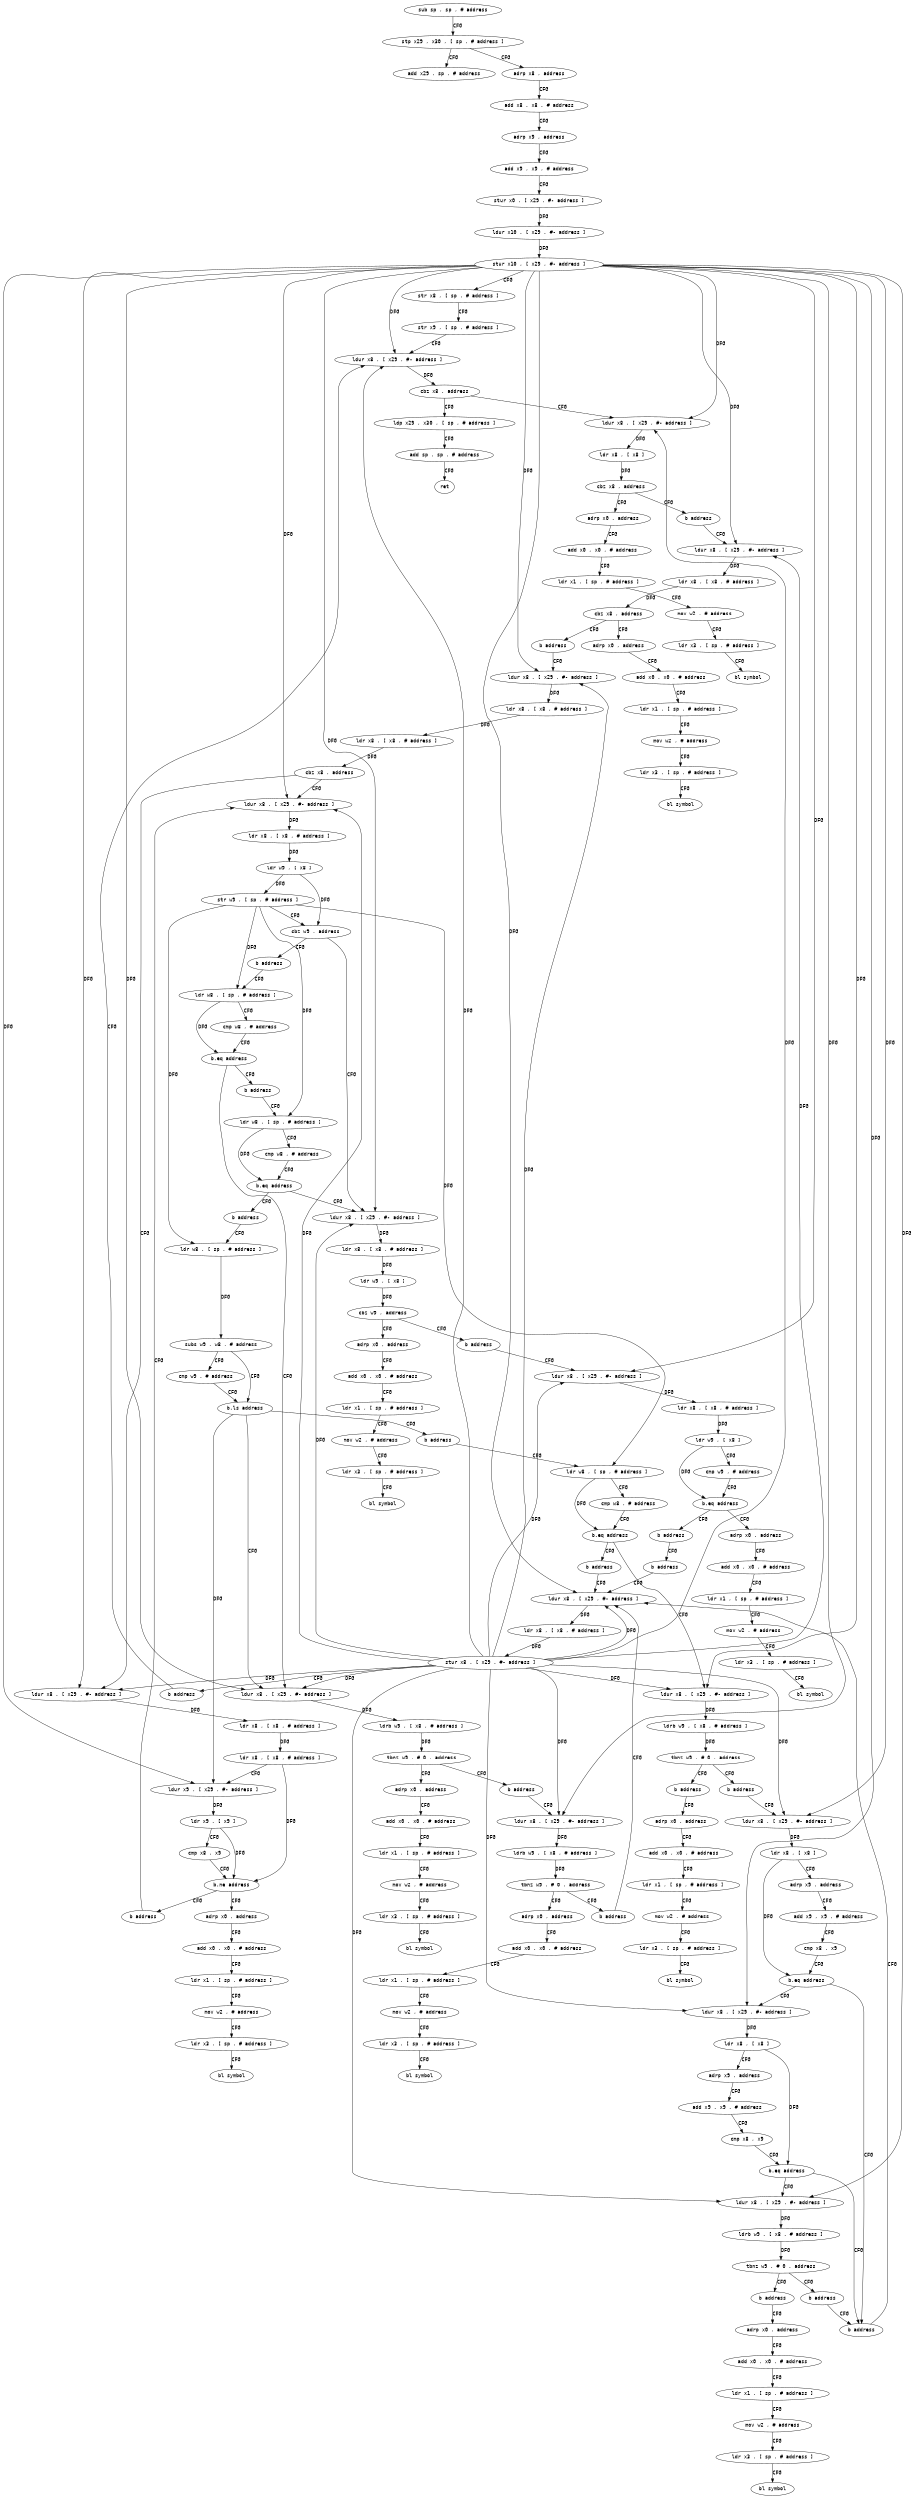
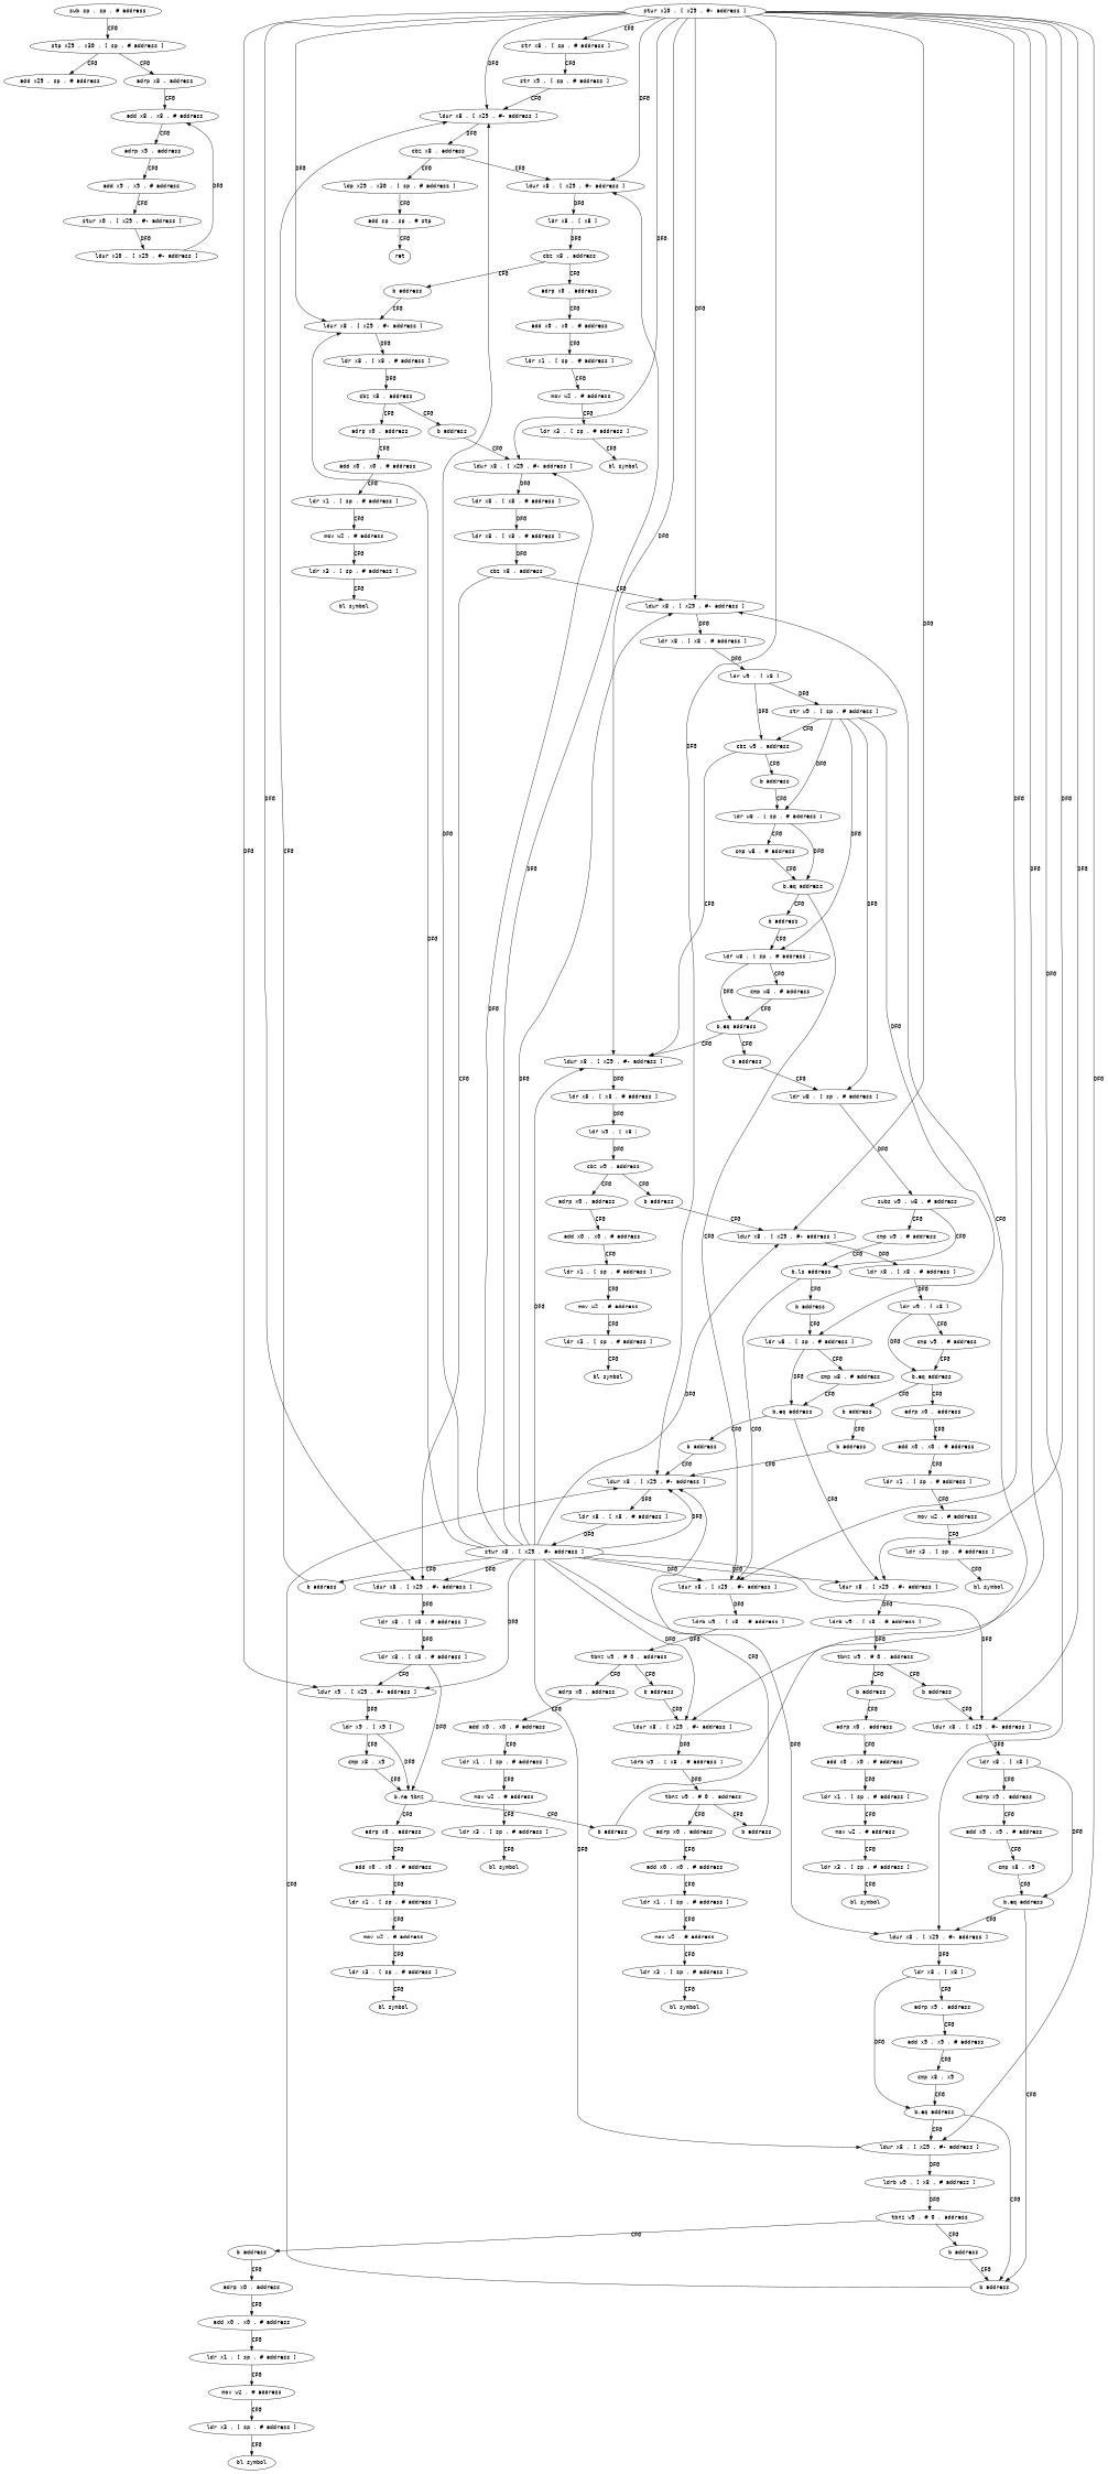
  digraph {
    fontname="DejaVu Sans Mono"
    node [fontname="DejaVu Sans Mono"]
    edge [fontname="DejaVu Sans Mono"]
    n1 [label="sub sp , sp , # address"]
    n2 [label="stp x29 , x30 , [ sp , # address ]"]
    n3 [label="add x29 , sp , # address"]
    n4 [label="adrp x8 , address"]
    n5 [label="add x8 , x8 , # address"]
    n6 [label="adrp x9 , address"]
    n7 [label="add x9 , x9 , # address"]
    n8 [label="stur x0 , [ x29 , #- address ]"]
    n9 [label="ldur x10 , [ x29 , #- address ]"]
    n10 [label="stur x10 , [ x29 , #- address ]"]
    n11 [label="str x8 , [ sp , # address ]"]
    n12 [label="ldur x8 , [ x29 , #- address ]"]
    n13 [label="ldur x8 , [ x29 , #- address ]"]
    n14 [label="ldur x8 , [ x29 , #- address ]"]
    n15 [label="ldur x8 , [ x29 , #- address ]"]
    n16 [label="ldur x8 , [ x29 , #- address ]"]
    n17 [label="ldur x8 , [ x29 , #- address ]"]
    n18 [label="ldur x8 , [ x29 , #- address ]"]
    n19 [label="ldur x9 , [ x29 , #- address ]"]
    n20 [label="ldur x8 , [ x29 , #- address ]"]
    n21 [label="ldur x8 , [ x29 , #- address ]"]
    n22 [label="ldur x8 , [ x29 , #- address ]"]
    n23 [label="ldur x8 , [ x29 , #- address ]"]
    n24 [label="ldur x8 , [ x29 , #- address ]"]
    n25 [label="ldur x8 , [ x29 , #- address ]"]
    n26 [label="ldur x8 , [ x29 , #- address ]"]
    n27 [label="ldur x8 , [ x29 , #- address ]"]
    n28 [label="str x9 , [ sp , # address ]"]
    n29 [label="cbz x8 , address"]
    n30 [label="ldr x8 , [ x8 ]"]
    n31 [label="ldr x8 , [ x8 , # address ]"]
    n32 [label="ldr x8 , [ x8 , # address ]"]
    n33 [label="ldr x8 , [ x8 , # address ]"]
    n34 [label="ldr x8 , [ x8 , # address ]"]
    n35 [label="ldr x8 , [ x8 , # address ]"]
    n36 [label="ldr x9 , [ x9 ]"]
    n37 [label="ldr x8 , [ x8 , # address ]"]
    n38 [label="ldrb w9 , [ x8 , # address ]"]
    n39 [label="ldrb w9 , [ x8 , # address ]"]
    n40 [label="ldr x8 , [ x8 , # address ]"]
    n41 [label="ldrb w9 , [ x8 , # address ]"]
    n42 [label="ldr x8 , [ x8 ]"]
    n43 [label="ldr x8 , [ x8 ]"]
    n44 [label="ldrb w9 , [ x8 , # address ]"]
    n45 [label="ldp x29 , x30 , [ sp , # address ]"]
-   n46 [label="add sp , sp , # address"]
+   n46 [label="add sp , sp , # stp"]
    n47 [label=ret]
    n48 [label="cbz x8 , address"]
    n49 [label="adrp x0 , address"]
    n50 [label="b address"]
    n51 [label="add x0 , x0 , # address"]
    n52 [label="ldr x1 , [ sp , # address ]"]
    n53 [label="mov w2 , # address"]
    n54 [label="ldr x3 , [ sp , # address ]"]
    n55 [label="bl symbol"]
    n56 [label="cbz x8 , address"]
    n57 [label="adrp x0 , address"]
    n58 [label="b address"]
    n59 [label="add x0 , x0 , # address"]
    n60 [label="ldr x1 , [ sp , # address ]"]
    n61 [label="mov w2 , # address"]
    n62 [label="ldr x3 , [ sp , # address ]"]
    n63 [label="bl symbol"]
    n64 [label="ldr x8 , [ x8 , # address ]"]
    n65 [label="cbz x8 , address"]
    n66 [label="ldr w9 , [ x8 ]"]
    n67 [label="ldr x8 , [ x8 , # address ]"]
    n68 [label="str w9 , [ sp , # address ]"]
    n69 [label="cbz w9 , address"]
    n70 [label="ldr w8 , [ sp , # address ]"]
    n71 [label="ldr w8 , [ sp , # address ]"]
    n72 [label="ldr w8 , [ sp , # address ]"]
    n73 [label="ldr w8 , [ sp , # address ]"]
    n74 [label="b address"]
    n75 [label="cmp w8 , # address"]
    n76 [label="b.eq address"]
    n77 [label="cmp w8 , # address"]
    n78 [label="b.eq address"]
    n79 [label="subs w9 , w8 , # address"]
    n80 [label="cmp w8 , # address"]
    n81 [label="b.eq address"]
    n82 [label="ldr w9 , [ x8 ]"]
-   n83 [label="b.ne address"]
+   n83 [label="b.ne tbnz"]
    n84 [label="adrp x0 , address"]
    n85 [label="b address"]
    n86 [label="cmp x8 , x9"]
    n87 [label="add x0 , x0 , # address"]
    n88 [label="ldr x1 , [ sp , # address ]"]
    n89 [label="cbz w9 , address"]
    n90 [label="adrp x0 , address"]
    n91 [label="b address"]
    n92 [label="add x0 , x0 , # address"]
    n93 [label="ldr x1 , [ sp , # address ]"]
    n94 [label="b address"]
    n95 [label="mov w2 , # address"]
    n96 [label="ldr x3 , [ sp , # address ]"]
    n97 [label="bl symbol"]
    n98 [label="mov w2 , # address"]
    n99 [label="ldr x3 , [ sp , # address ]"]
    n100 [label="bl symbol"]
    n101 [label="ldr w9 , [ x8 ]"]
    n102 [label="tbnz w9 , # 0 , address"]
    n103 [label="cmp w9 , # address"]
    n104 [label="b.eq address"]
    n105 [label="adrp x0 , address"]
    n106 [label="b address"]
    n107 [label="add x0 , x0 , # address"]
    n108 [label="b address"]
    n109 [label="ldr x1 , [ sp , # address ]"]
    n110 [label="adrp x0 , address"]
    n111 [label="b address"]
    n112 [label="add x0 , x0 , # address"]
    n113 [label="ldr x1 , [ sp , # address ]"]
    n114 [label="b address"]
    n115 [label="mov w2 , # address"]
    n116 [label="ldr x3 , [ sp , # address ]"]
    n117 [label="bl symbol"]
    n118 [label="mov w2 , # address"]
    n119 [label="ldr x3 , [ sp , # address ]"]
    n120 [label="bl symbol"]
    n121 [label="tbnz w9 , # 0 , address"]
    n122 [label="stur x8 , [ x29 , #- address ]"]
    n123 [label="adrp x0 , address"]
    n124 [label="b address"]
    n125 [label="add x0 , x0 , # address"]
    n126 [label="ldr x1 , [ sp , # address ]"]
    n127 [label="cmp w9 , # address"]
    n128 [label="b.ls address"]
    n129 [label="b address"]
    n130 [label="mov w2 , # address"]
    n131 [label="ldr x3 , [ sp , # address ]"]
    n132 [label="bl symbol"]
    n133 [label="b address"]
    n134 [label="b address"]
    n135 [label="tbnz w9 , # 0 , address"]
    n136 [label="b address"]
    n137 [label="b address"]
    n138 [label="adrp x0 , address"]
    n139 [label="add x0 , x0 , # address"]
    n140 [label="adrp x9 , address"]
    n141 [label="b.eq address"]
    n142 [label="ldr x1 , [ sp , # address ]"]
    n143 [label="add x9 , x9 , # address"]
    n144 [label="b address"]
    n145 [label="cmp x8 , x9"]
    n146 [label="adrp x9 , address"]
    n147 [label="b.eq address"]
    n148 [label="mov w2 , # address"]
    n149 [label="ldr x3 , [ sp , # address ]"]
    n150 [label="bl symbol"]
    n151 [label="add x9 , x9 , # address"]
    n152 [label="cmp x8 , x9"]
    n153 [label="tbnz w9 , # 0 , address"]
    n154 [label="b address"]
    n155 [label="b address"]
    n156 [label="adrp x0 , address"]
    n157 [label="add x0 , x0 , # address"]
    n158 [label="ldr x1 , [ sp , # address ]"]
    n159 [label="mov w2 , # address"]
    n160 [label="ldr x3 , [ sp , # address ]"]
    n161 [label="bl symbol"]
    n1 -> n2 [label=CFG]
    n2 -> n3 [label=CFG]
    n2 -> n4 [label=CFG]
    n4 -> n5 [label=CFG]
    n5 -> n6 [label=CFG]
    n6 -> n7 [label=CFG]
    n7 -> n8 [label=CFG]
    n8 -> n9 [label=DFG]
-   n9 -> n10 [label=DFG]
+   n9 -> n5 [label=DFG]
    n10 -> n11 [label=CFG]
    n10 -> n12 [label=DFG]
    n10 -> n13 [label=DFG]
    n10 -> n14 [label=DFG]
    n10 -> n15 [label=DFG]
    n10 -> n16 [label=DFG]
    n10 -> n17 [label=DFG]
    n10 -> n18 [label=DFG]
    n10 -> n19 [label=DFG]
    n10 -> n20 [label=DFG]
    n10 -> n21 [label=DFG]
    n10 -> n22 [label=DFG]
    n10 -> n23 [label=DFG]
    n10 -> n24 [label=DFG]
    n10 -> n25 [label=DFG]
    n10 -> n26 [label=DFG]
    n10 -> n27 [label=DFG]
    n11 -> n28 [label=CFG]
    n12 -> n29 [label=DFG]
    n13 -> n30 [label=DFG]
    n14 -> n31 [label=DFG]
    n15 -> n32 [label=DFG]
    n16 -> n33 [label=DFG]
    n17 -> n34 [label=DFG]
    n18 -> n35 [label=DFG]
    n19 -> n36 [label=DFG]
    n20 -> n37 [label=DFG]
    n21 -> n38 [label=DFG]
    n22 -> n39 [label=DFG]
    n23 -> n40 [label=DFG]
    n24 -> n41 [label=DFG]
    n25 -> n42 [label=DFG]
    n26 -> n43 [label=DFG]
    n27 -> n44 [label=DFG]
    n28 -> n12 [label=CFG]
    n29 -> n13 [label=CFG]
    n29 -> n45 [label=CFG]
    n30 -> n48 [label=DFG]
    n31 -> n56 [label=DFG]
    n32 -> n64 [label=DFG]
    n33 -> n66 [label=DFG]
    n34 -> n67 [label=DFG]
    n35 -> n82 [label=DFG]
    n36 -> n83 [label=DFG]
    n36 -> n86 [label=CFG]
    n37 -> n101 [label=DFG]
    n38 -> n102 [label=DFG]
    n39 -> n121 [label=DFG]
    n40 -> n122 [label=DFG]
    n41 -> n135 [label=DFG]
    n42 -> n140 [label=CFG]
    n42 -> n141 [label=DFG]
    n43 -> n146 [label=CFG]
    n43 -> n147 [label=DFG]
    n44 -> n153 [label=DFG]
    n45 -> n46 [label=CFG]
    n46 -> n47 [label=CFG]
    n48 -> n49 [label=CFG]
    n48 -> n50 [label=CFG]
    n49 -> n51 [label=CFG]
    n50 -> n14 [label=CFG]
    n51 -> n52 [label=CFG]
    n52 -> n53 [label=CFG]
    n53 -> n54 [label=CFG]
    n54 -> n55 [label=CFG]
    n56 -> n57 [label=CFG]
    n56 -> n58 [label=CFG]
    n57 -> n59 [label=CFG]
    n58 -> n15 [label=CFG]
    n59 -> n60 [label=CFG]
    n60 -> n61 [label=CFG]
    n61 -> n62 [label=CFG]
    n62 -> n63 [label=CFG]
    n64 -> n65 [label=DFG]
    n65 -> n16 [label=CFG]
    n65 -> n17 [label=CFG]
    n66 -> n68 [label=DFG]
    n66 -> n69 [label=DFG]
    n67 -> n19 [label=CFG]
    n67 -> n83 [label=DFG]
    n68 -> n69 [label=CFG]
    n68 -> n70 [label=DFG]
    n68 -> n71 [label=DFG]
    n68 -> n72 [label=DFG]
    n68 -> n73 [label=DFG]
    n69 -> n18 [label=CFG]
    n69 -> n74 [label=CFG]
    n70 -> n75 [label=CFG]
    n70 -> n76 [label=DFG]
    n71 -> n77 [label=CFG]
    n71 -> n78 [label=DFG]
    n72 -> n79 [label=DFG]
    n73 -> n80 [label=CFG]
    n73 -> n81 [label=DFG]
    n74 -> n70 [label=CFG]
    n75 -> n76 [label=CFG]
    n76 -> n21 [label=CFG]
    n76 -> n94 [label=CFG]
    n77 -> n78 [label=CFG]
    n78 -> n18 [label=CFG]
    n78 -> n114 [label=CFG]
    n79 -> n127 [label=CFG]
    n79 -> n128 [label=CFG]
    n80 -> n81 [label=CFG]
    n81 -> n24 [label=CFG]
    n81 -> n134 [label=CFG]
    n82 -> n89 [label=DFG]
    n83 -> n84 [label=CFG]
    n83 -> n85 [label=CFG]
    n84 -> n87 [label=CFG]
    n85 -> n16 [label=CFG]
    n86 -> n83 [label=CFG]
    n87 -> n88 [label=CFG]
    n88 -> n95 [label=CFG]
    n89 -> n90 [label=CFG]
    n89 -> n91 [label=CFG]
    n90 -> n92 [label=CFG]
    n91 -> n20 [label=CFG]
    n92 -> n93 [label=CFG]
    n93 -> n98 [label=CFG]
    n94 -> n71 [label=CFG]
    n95 -> n96 [label=CFG]
    n96 -> n97 [label=CFG]
    n98 -> n99 [label=CFG]
    n99 -> n100 [label=CFG]
    n101 -> n103 [label=CFG]
    n101 -> n104 [label=DFG]
    n102 -> n110 [label=CFG]
    n102 -> n111 [label=CFG]
    n103 -> n104 [label=CFG]
    n104 -> n105 [label=CFG]
    n104 -> n106 [label=CFG]
    n105 -> n107 [label=CFG]
    n106 -> n108 [label=CFG]
    n107 -> n109 [label=CFG]
    n108 -> n23 [label=CFG]
    n109 -> n115 [label=CFG]
    n110 -> n112 [label=CFG]
    n111 -> n22 [label=CFG]
    n112 -> n113 [label=CFG]
    n113 -> n118 [label=CFG]
    n114 -> n72 [label=CFG]
    n115 -> n116 [label=CFG]
    n116 -> n117 [label=CFG]
    n118 -> n119 [label=CFG]
    n119 -> n120 [label=CFG]
    n121 -> n123 [label=CFG]
    n121 -> n124 [label=CFG]
    n122 -> n12 [label=DFG]
    n122 -> n13 [label=DFG]
    n122 -> n14 [label=DFG]
    n122 -> n15 [label=DFG]
    n122 -> n16 [label=DFG]
    n122 -> n17 [label=DFG]
    n122 -> n18 [label=DFG]
-   n128 -> n19 [label=DFG]
+   n122 -> n19 [label=DFG]
    n122 -> n20 [label=DFG]
    n122 -> n21 [label=DFG]
    n122 -> n22 [label=DFG]
    n122 -> n23 [label=DFG]
    n122 -> n24 [label=DFG]
    n122 -> n25 [label=DFG]
    n122 -> n26 [label=DFG]
    n122 -> n27 [label=DFG]
    n122 -> n129 [label=CFG]
    n123 -> n125 [label=CFG]
    n124 -> n23 [label=CFG]
    n125 -> n126 [label=CFG]
    n126 -> n130 [label=CFG]
    n127 -> n128 [label=CFG]
    n128 -> n21 [label=CFG]
    n128 -> n133 [label=CFG]
    n129 -> n12 [label=CFG]
    n130 -> n131 [label=CFG]
    n131 -> n132 [label=CFG]
    n133 -> n73 [label=CFG]
    n134 -> n23 [label=CFG]
    n135 -> n136 [label=CFG]
    n135 -> n137 [label=CFG]
    n136 -> n25 [label=CFG]
    n137 -> n138 [label=CFG]
    n138 -> n139 [label=CFG]
    n139 -> n142 [label=CFG]
    n140 -> n143 [label=CFG]
    n141 -> n26 [label=CFG]
    n141 -> n144 [label=CFG]
    n142 -> n148 [label=CFG]
    n143 -> n145 [label=CFG]
    n144 -> n23 [label=CFG]
    n145 -> n141 [label=CFG]
    n146 -> n151 [label=CFG]
    n147 -> n27 [label=CFG]
    n147 -> n144 [label=CFG]
    n148 -> n149 [label=CFG]
    n149 -> n150 [label=CFG]
    n151 -> n152 [label=CFG]
    n152 -> n147 [label=CFG]
    n153 -> n154 [label=CFG]
    n153 -> n155 [label=CFG]
    n154 -> n144 [label=CFG]
    n155 -> n156 [label=CFG]
    n156 -> n157 [label=CFG]
    n157 -> n158 [label=CFG]
    n158 -> n159 [label=CFG]
    n159 -> n160 [label=CFG]
    n160 -> n161 [label=CFG]
  }
